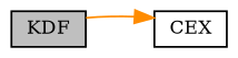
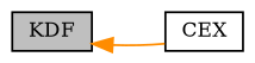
  digraph {
    rankdir=LR
    fontname="DejaVu Serif"
    node [color=black fontname="DejaVu Serif" fontsize=10 shape=box style=filled]
    n1 [fillcolor=grey75 fontcolor=black height=0.2 label=KDF width=0.4]
    n2 [fillcolor=white height=0.2 label=CEX width=0.4]
-   n2 -> n1 [dir=back fontname="DejaVu Serif" fontsize=10 labelfontname=Helvetica labelfontsize=10 shape=plaintext style=solid color=darkorange]
+   n1 -> n2 [dir=back fontname="DejaVu Serif" fontsize=10 labelfontname=Helvetica labelfontsize=10 shape=plaintext style=solid color=darkorange]
  }
